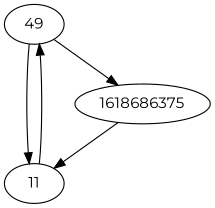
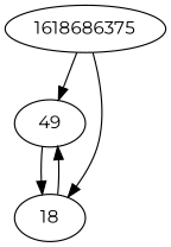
  strict digraph {
    fontname=Montserrat
    node [fontname=Montserrat]
    edge [fontname=Montserrat]
    n1 [label=49]
-   18 [label=11]
+   18
    1618686375
    n1 -> 18
    18 -> n1
-   n1 -> 1618686375
+   1618686375 -> n1
    1618686375 -> 18
  }
